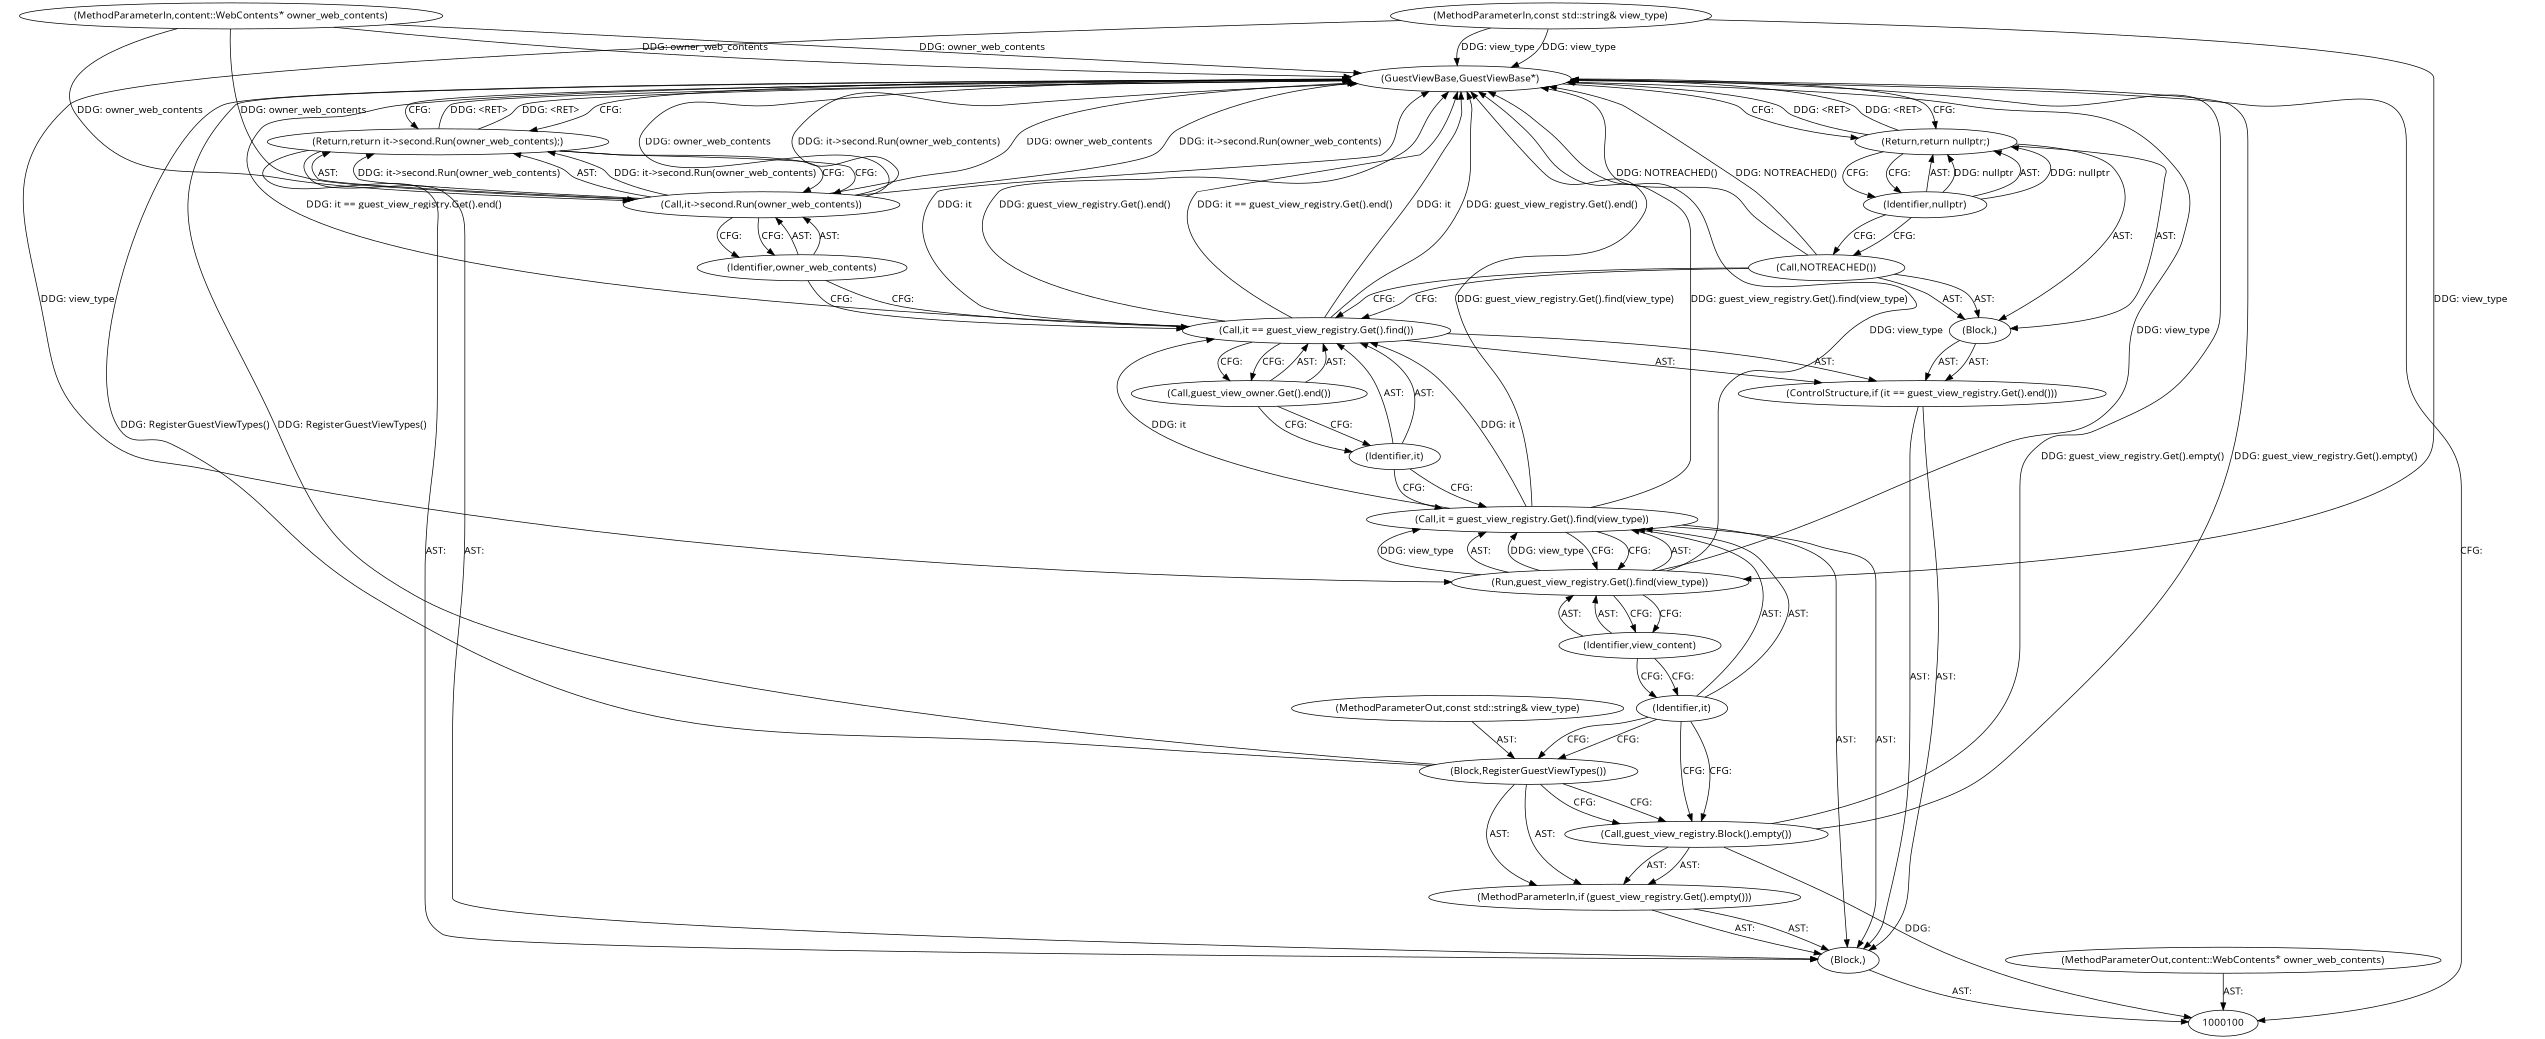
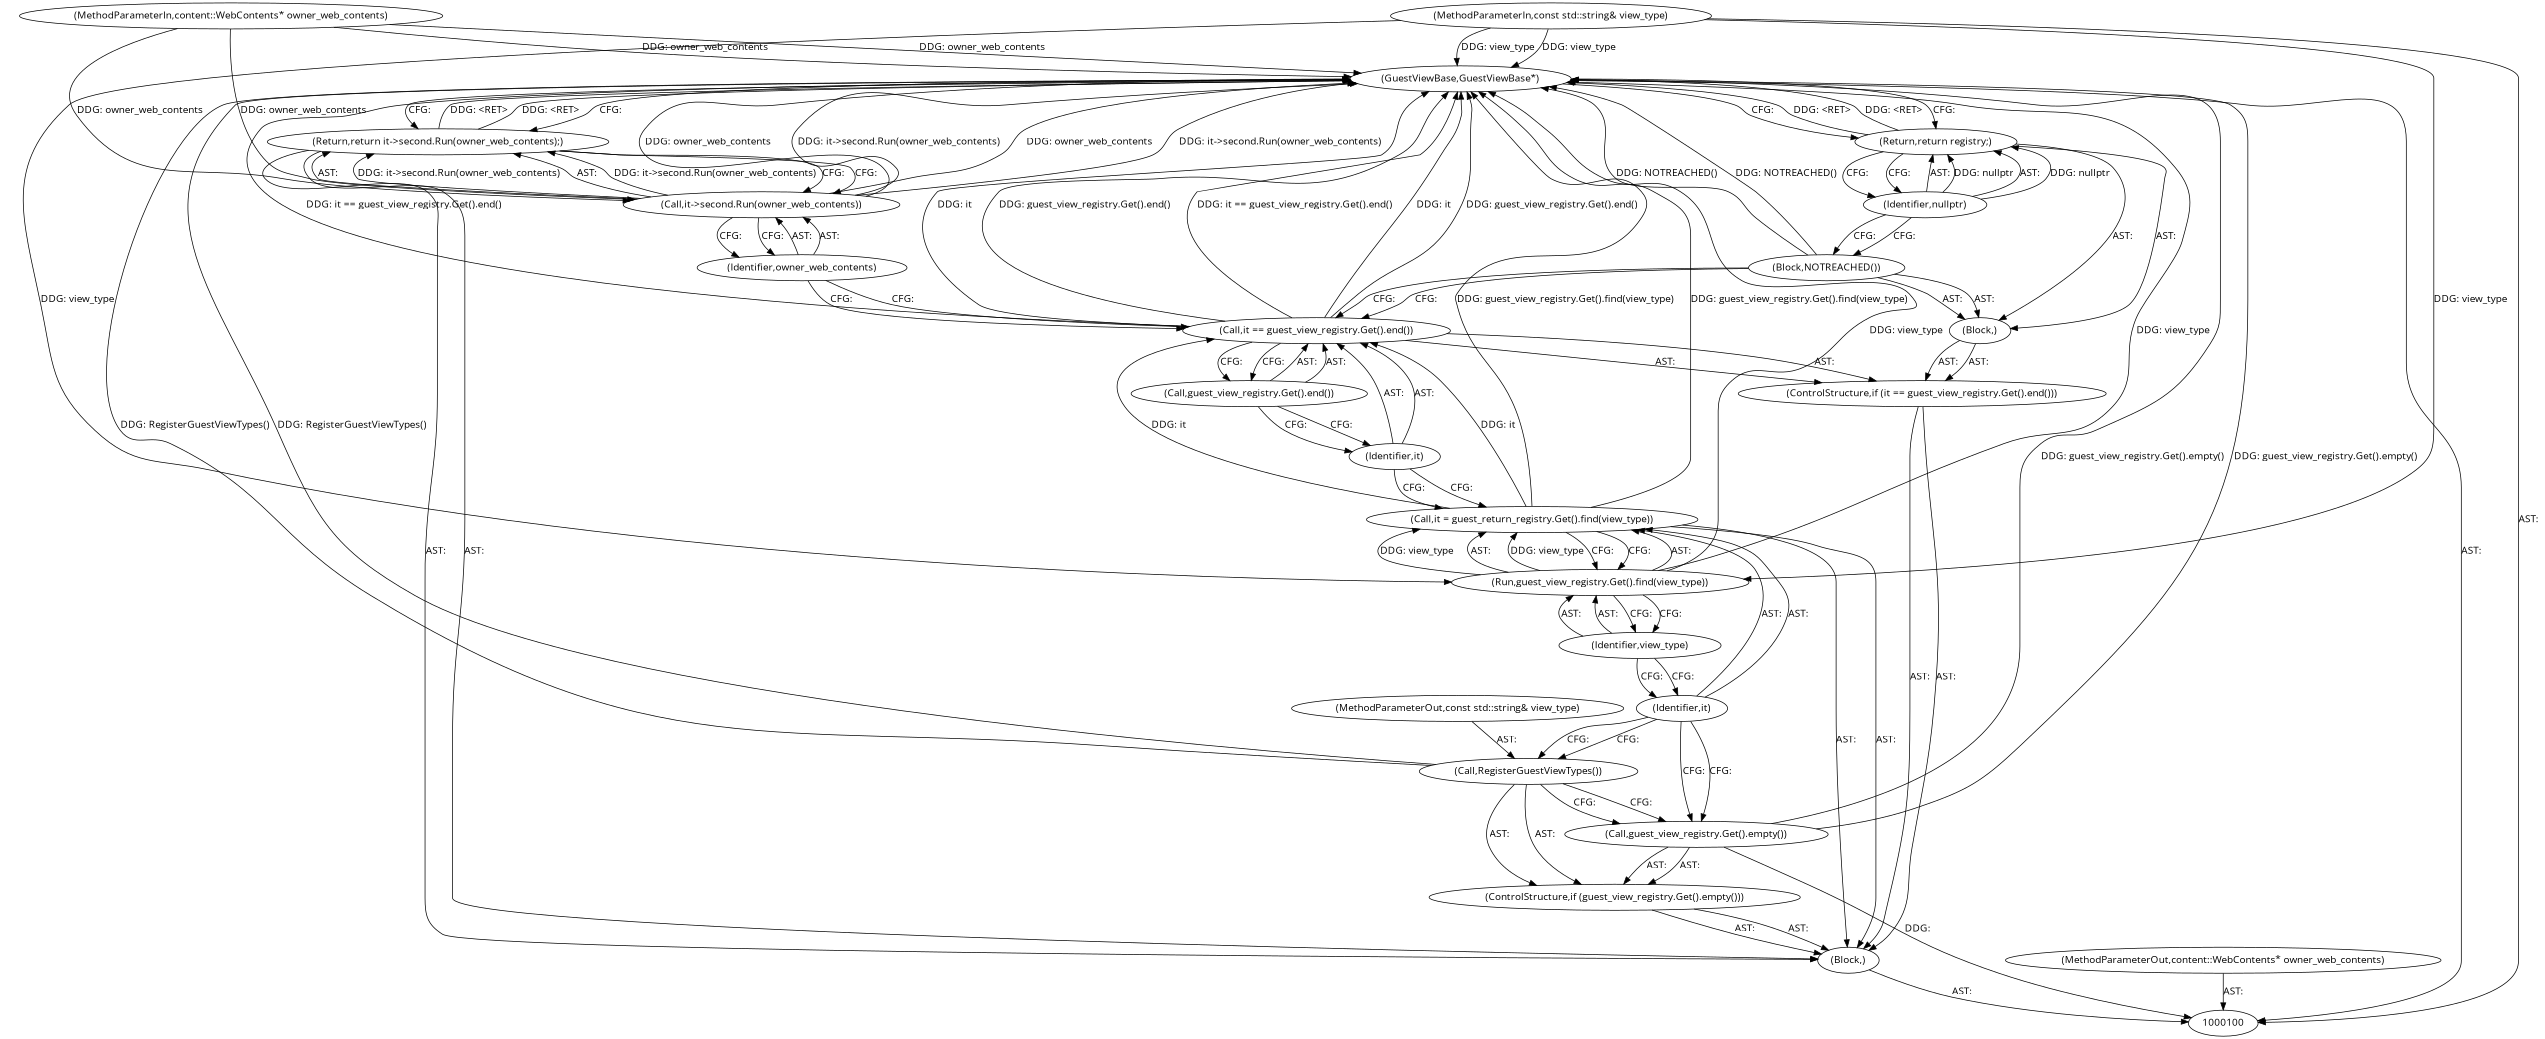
  digraph {
    fontname="Open Sans"
    node [fontname="Open Sans"]
    edge [fontname="Open Sans"]
    n1 [label="(GuestViewBase,GuestViewBase*)"]
    n2 [label="(Return,return it->second.Run(owner_web_contents);)"]
-   n3 [label="(Return,return nullptr;)"]
+   n3 [label="(Return,return registry;)"]
    1000100
    n5 [label="(Call,it->second.Run(owner_web_contents))"]
    n6 [label="(Block,)"]
    n7 [label="(Block,)"]
    n8 [label="(Identifier,nullptr)"]
    n9 [label="(Identifier,owner_web_contents)"]
-   n10 [label="(Call,it == guest_view_registry.Get().find())"]
-   n11 [label="(Call,guest_view_owner.Get().end())"]
+   n10 [label="(Call,it == guest_view_registry.Get().end())"]
+   n11 [label="(Call,guest_view_registry.Get().end())"]
    n12 [label="(ControlStructure,if (it == guest_view_registry.Get().end()))"]
    n13 [label="(MethodParameterIn,content::WebContents* owner_web_contents)"]
    n14 [label="(MethodParameterOut,content::WebContents* owner_web_contents)"]
    n15 [label="(MethodParameterIn,const std::string& view_type)"]
    n16 [label="(Run,guest_view_registry.Get().find(view_type))"]
-   n17 [label="(Identifier,view_content)"]
-   n18 [label="(Call,it = guest_view_registry.Get().find(view_type))"]
+   n17 [label="(Identifier,view_type)"]
+   n18 [label="(Call,it = guest_return_registry.Get().find(view_type))"]
    n19 [label="(MethodParameterOut,const std::string& view_type)"]
-   n20 [label="(Block,RegisterGuestViewTypes())"]
-   n21 [label="(MethodParameterIn,if (guest_view_registry.Get().empty()))"]
-   n22 [label="(Call,guest_view_registry.Block().empty())"]
+   n20 [label="(Call,RegisterGuestViewTypes())"]
+   n21 [label="(ControlStructure,if (guest_view_registry.Get().empty()))"]
+   n22 [label="(Call,guest_view_registry.Get().empty())"]
    n23 [label="(Identifier,it)"]
    n24 [label="(Identifier,it)"]
-   n25 [label="(Call,NOTREACHED())"]
+   n25 [label="(Block,NOTREACHED())"]
    n1 -> n2 [label="CFG: "]
    n1 -> n2 [label="CFG: "]
    n1 -> n3 [label="CFG: "]
    n1 -> n3 [label="CFG: "]
-   n1 -> 1000100 [label="CFG: "]
+   n1 -> 1000100 [label="AST: "]
    n2 -> n1 [label="DDG: <RET>"]
    n2 -> n1 [label="DDG: <RET>"]
    n2 -> n5 [label="CFG: "]
    n2 -> n5 [label="CFG: "]
    n2 -> n6 [label="AST: "]
    n2 -> n6 [label="AST: "]
    n3 -> n1 [label="DDG: <RET>"]
    n3 -> n1 [label="DDG: <RET>"]
    n3 -> n7 [label="AST: "]
    n3 -> n7 [label="AST: "]
    n3 -> n8 [label="CFG: "]
    n3 -> n8 [label="CFG: "]
    n5 -> n1 [label="DDG: owner_web_contents"]
    n5 -> n1 [label="DDG: it->second.Run(owner_web_contents)"]
    n5 -> n1 [label="DDG: owner_web_contents"]
    n5 -> n1 [label="DDG: it->second.Run(owner_web_contents)"]
    n5 -> n2 [label="AST: "]
    n5 -> n2 [label="DDG: it->second.Run(owner_web_contents)"]
    n5 -> n2 [label="AST: "]
    n5 -> n2 [label="DDG: it->second.Run(owner_web_contents)"]
    n5 -> n9 [label="CFG: "]
    n5 -> n9 [label="CFG: "]
    n6 -> 1000100 [label="AST: "]
    n7 -> n12 [label="AST: "]
    n7 -> n12 [label="AST: "]
    n8 -> n3 [label="AST: "]
    n8 -> n3 [label="DDG: nullptr"]
    n8 -> n3 [label="AST: "]
    n8 -> n3 [label="DDG: nullptr"]
    n8 -> n25 [label="CFG: "]
    n8 -> n25 [label="CFG: "]
    n9 -> n5 [label="AST: "]
    n9 -> n5 [label="AST: "]
    n9 -> n10 [label="CFG: "]
    n9 -> n10 [label="CFG: "]
    n10 -> n1 [label="DDG: it"]
    n10 -> n1 [label="DDG: guest_view_registry.Get().end()"]
    n10 -> n1 [label="DDG: it == guest_view_registry.Get().end()"]
    n10 -> n1 [label="DDG: it"]
    n10 -> n1 [label="DDG: guest_view_registry.Get().end()"]
    n10 -> n1 [label="DDG: it == guest_view_registry.Get().end()"]
    n10 -> n11 [label="CFG: "]
    n10 -> n11 [label="CFG: "]
    n10 -> n12 [label="AST: "]
    n10 -> n12 [label="AST: "]
    n11 -> n10 [label="AST: "]
    n11 -> n10 [label="AST: "]
    n11 -> n24 [label="CFG: "]
    n11 -> n24 [label="CFG: "]
    n12 -> n6 [label="AST: "]
    n12 -> n6 [label="AST: "]
    n13 -> n1 [label="DDG: owner_web_contents"]
    n13 -> n1 [label="DDG: owner_web_contents"]
    n13 -> n5 [label="DDG: owner_web_contents"]
    n13 -> n5 [label="DDG: owner_web_contents"]
    n14 -> 1000100 [label="AST: "]
    n15 -> n1 [label="DDG: view_type"]
    n15 -> n1 [label="DDG: view_type"]
+   n15 -> 1000100 [label="AST: "]
    n15 -> n16 [label="DDG: view_type"]
    n15 -> n16 [label="DDG: view_type"]
    n16 -> n1 [label="DDG: view_type"]
    n16 -> n1 [label="DDG: view_type"]
    n16 -> n17 [label="CFG: "]
    n16 -> n17 [label="CFG: "]
    n16 -> n18 [label="AST: "]
    n16 -> n18 [label="DDG: view_type"]
    n16 -> n18 [label="AST: "]
    n16 -> n18 [label="DDG: view_type"]
    n17 -> n16 [label="AST: "]
    n17 -> n16 [label="AST: "]
    n17 -> n23 [label="CFG: "]
    n17 -> n23 [label="CFG: "]
    n18 -> n1 [label="DDG: guest_view_registry.Get().find(view_type)"]
    n18 -> n1 [label="DDG: guest_view_registry.Get().find(view_type)"]
    n18 -> n6 [label="AST: "]
    n18 -> n6 [label="AST: "]
    n18 -> n10 [label="DDG: it"]
    n18 -> n10 [label="DDG: it"]
    n18 -> n16 [label="CFG: "]
    n18 -> n16 [label="CFG: "]
    n19 -> n20 [label="AST: "]
    n20 -> n1 [label="DDG: RegisterGuestViewTypes()"]
    n20 -> n1 [label="DDG: RegisterGuestViewTypes()"]
    n20 -> n21 [label="AST: "]
    n20 -> n21 [label="AST: "]
    n20 -> n22 [label="CFG: "]
    n20 -> n22 [label="CFG: "]
    n21 -> n6 [label="AST: "]
    n21 -> n6 [label="AST: "]
    n22 -> n1 [label="DDG: guest_view_registry.Get().empty()"]
    n22 -> n1 [label="DDG: guest_view_registry.Get().empty()"]
    n22 -> 1000100 [label="DDG: "]
    n22 -> n21 [label="AST: "]
    n22 -> n21 [label="AST: "]
    n23 -> n18 [label="AST: "]
    n23 -> n18 [label="AST: "]
    n23 -> n20 [label="CFG: "]
    n23 -> n20 [label="CFG: "]
    n23 -> n22 [label="CFG: "]
    n23 -> n22 [label="CFG: "]
    n24 -> n10 [label="AST: "]
    n24 -> n10 [label="AST: "]
    n24 -> n18 [label="CFG: "]
    n24 -> n18 [label="CFG: "]
    n25 -> n1 [label="DDG: NOTREACHED()"]
    n25 -> n1 [label="DDG: NOTREACHED()"]
    n25 -> n7 [label="AST: "]
    n25 -> n7 [label="AST: "]
    n25 -> n10 [label="CFG: "]
    n25 -> n10 [label="CFG: "]
  }
